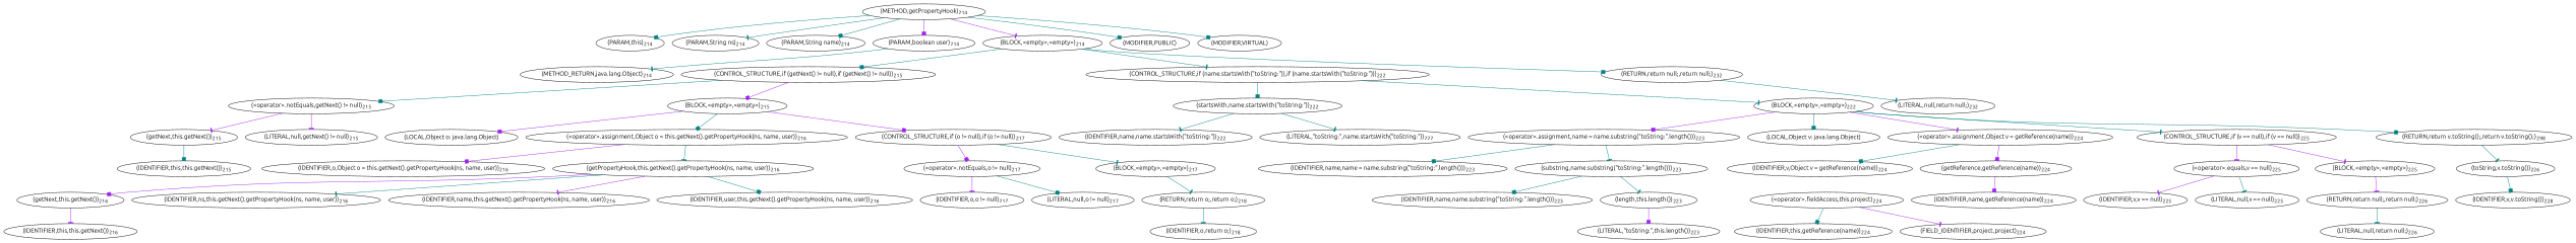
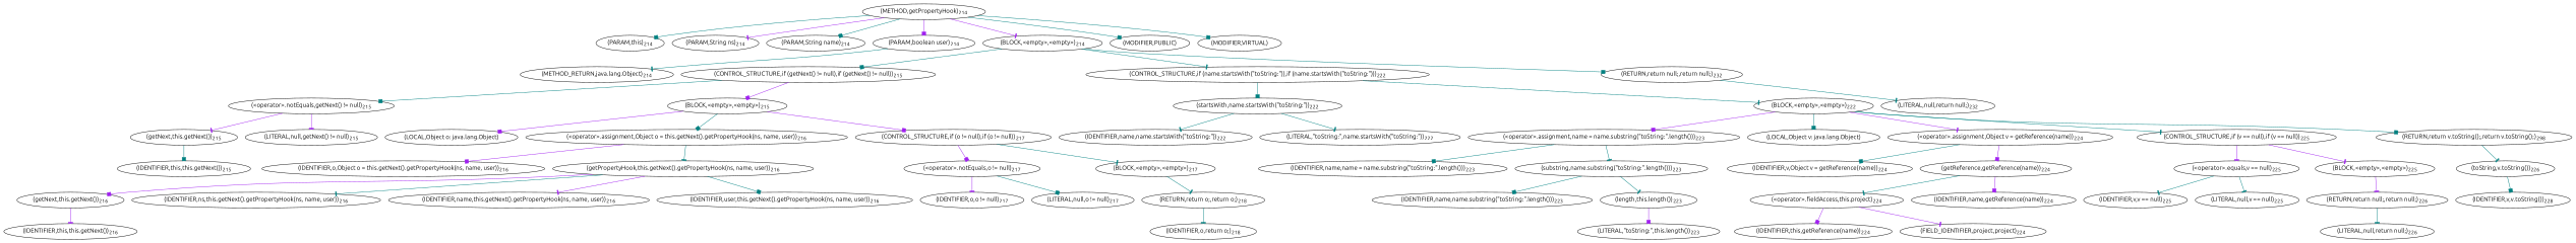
  digraph {
    fontname=Ubuntu
    node [fontname=Ubuntu]
    edge [arrowhead=tee color=teal fontname=Ubuntu]
    n1 [label=<(METHOD,getPropertyHook)<SUB>214</SUB>>]
    n2 [label=<(PARAM,this)<SUB>214</SUB>>]
    n3 [label=<(PARAM,String ns)<SUB>214</SUB>>]
    n4 [label=<(PARAM,String name)<SUB>214</SUB>>]
    n5 [label=<(PARAM,boolean user)<SUB>214</SUB>>]
    n6 [label=<(BLOCK,&lt;empty&gt;,&lt;empty&gt;)<SUB>214</SUB>>]
    n7 [label=<(MODIFIER,PUBLIC)>]
    n8 [label=<(MODIFIER,VIRTUAL)>]
    n9 [label=<(METHOD_RETURN,java.lang.Object)<SUB>214</SUB>>]
    n10 [label=<(CONTROL_STRUCTURE,if (getNext() != null),if (getNext() != null))<SUB>215</SUB>>]
    n11 [label=<(CONTROL_STRUCTURE,if (name.startsWith(&quot;toString:&quot;)),if (name.startsWith(&quot;toString:&quot;)))<SUB>222</SUB>>]
    n12 [label=<(RETURN,return null;,return null;)<SUB>232</SUB>>]
    n13 [label=<(&lt;operator&gt;.notEquals,getNext() != null)<SUB>215</SUB>>]
    n14 [label=<(BLOCK,&lt;empty&gt;,&lt;empty&gt;)<SUB>215</SUB>>]
    n15 [label=<(startsWith,name.startsWith(&quot;toString:&quot;))<SUB>222</SUB>>]
    n16 [label=<(BLOCK,&lt;empty&gt;,&lt;empty&gt;)<SUB>222</SUB>>]
    n17 [label=<(LITERAL,null,return null;)<SUB>232</SUB>>]
    n18 [label=<(getNext,this.getNext())<SUB>215</SUB>>]
    n19 [label=<(LITERAL,null,getNext() != null)<SUB>215</SUB>>]
    n20 [label=<(LOCAL,Object o: java.lang.Object)>]
    n21 [label=<(&lt;operator&gt;.assignment,Object o = this.getNext().getPropertyHook(ns, name, user))<SUB>216</SUB>>]
    n22 [label=<(CONTROL_STRUCTURE,if (o != null),if (o != null))<SUB>217</SUB>>]
    n23 [label=<(IDENTIFIER,this,this.getNext())<SUB>215</SUB>>]
    n24 [label=<(IDENTIFIER,o,Object o = this.getNext().getPropertyHook(ns, name, user))<SUB>216</SUB>>]
    n25 [label=<(getPropertyHook,this.getNext().getPropertyHook(ns, name, user))<SUB>216</SUB>>]
    n26 [label=<(&lt;operator&gt;.notEquals,o != null)<SUB>217</SUB>>]
    n27 [label=<(BLOCK,&lt;empty&gt;,&lt;empty&gt;)<SUB>217</SUB>>]
    n28 [label=<(getNext,this.getNext())<SUB>216</SUB>>]
    n29 [label=<(IDENTIFIER,ns,this.getNext().getPropertyHook(ns, name, user))<SUB>216</SUB>>]
    n30 [label=<(IDENTIFIER,name,this.getNext().getPropertyHook(ns, name, user))<SUB>216</SUB>>]
    n31 [label=<(IDENTIFIER,user,this.getNext().getPropertyHook(ns, name, user))<SUB>216</SUB>>]
    n32 [label=<(IDENTIFIER,this,this.getNext())<SUB>216</SUB>>]
    n33 [label=<(IDENTIFIER,o,o != null)<SUB>217</SUB>>]
    n34 [label=<(LITERAL,null,o != null)<SUB>217</SUB>>]
    n35 [label=<(RETURN,return o;,return o;)<SUB>218</SUB>>]
    n36 [label=<(IDENTIFIER,o,return o;)<SUB>218</SUB>>]
    n37 [label=<(IDENTIFIER,name,name.startsWith(&quot;toString:&quot;))<SUB>222</SUB>>]
    n38 [label=<(LITERAL,&quot;toString:&quot;,name.startsWith(&quot;toString:&quot;))<SUB>222</SUB>>]
    n39 [label=<(&lt;operator&gt;.assignment,name = name.substring(&quot;toString:&quot;.length()))<SUB>223</SUB>>]
    n40 [label=<(LOCAL,Object v: java.lang.Object)>]
    n41 [label=<(&lt;operator&gt;.assignment,Object v = getReference(name))<SUB>224</SUB>>]
    n42 [label=<(CONTROL_STRUCTURE,if (v == null),if (v == null))<SUB>225</SUB>>]
    n43 [label=<(RETURN,return v.toString();,return v.toString();)<SUB>298</SUB>>]
    n44 [label=<(IDENTIFIER,name,name = name.substring(&quot;toString:&quot;.length()))<SUB>223</SUB>>]
    n45 [label=<(substring,name.substring(&quot;toString:&quot;.length()))<SUB>223</SUB>>]
    n46 [label=<(IDENTIFIER,v,Object v = getReference(name))<SUB>224</SUB>>]
    n47 [label=<(getReference,getReference(name))<SUB>224</SUB>>]
    n48 [label=<(&lt;operator&gt;.equals,v == null)<SUB>225</SUB>>]
    n49 [label=<(BLOCK,&lt;empty&gt;,&lt;empty&gt;)<SUB>225</SUB>>]
    n50 [label=<(toString,v.toString())<SUB>226</SUB>>]
    n51 [label=<(IDENTIFIER,name,name.substring(&quot;toString:&quot;.length()))<SUB>223</SUB>>]
    n52 [label=<(length,this.length())<SUB>223</SUB>>]
    n53 [label=<(LITERAL,&quot;toString:&quot;,this.length())<SUB>223</SUB>>]
    n54 [label=<(&lt;operator&gt;.fieldAccess,this.project)<SUB>224</SUB>>]
    n55 [label=<(IDENTIFIER,name,getReference(name))<SUB>224</SUB>>]
    n56 [label=<(IDENTIFIER,this,getReference(name))<SUB>224</SUB>>]
    n57 [label=<(FIELD_IDENTIFIER,project,project)<SUB>224</SUB>>]
    n58 [label=<(IDENTIFIER,v,v == null)<SUB>225</SUB>>]
    n59 [label=<(LITERAL,null,v == null)<SUB>225</SUB>>]
    n60 [label=<(RETURN,return null;,return null;)<SUB>226</SUB>>]
    n61 [label=<(LITERAL,null,return null;)<SUB>226</SUB>>]
    n62 [label=<(IDENTIFIER,v,v.toString())<SUB>228</SUB>>]
    n1 -> n2 [arrowhead=box]
-   n1 -> n3
+   n1 -> n3 [color=purple]
    n1 -> n4 [arrowhead=box]
    n1 -> n5 [arrowhead=box color=purple]
    n1 -> n6 [color=purple]
    n1 -> n7 [arrowhead=box]
    n1 -> n8 [arrowhead=box]
    n5 -> n9
    n6 -> n10 [arrowhead=box]
    n6 -> n11
    n6 -> n12 [arrowhead=box]
    n10 -> n13 [arrowhead=box]
    n10 -> n14 [arrowhead=box color=purple]
    n11 -> n15 [arrowhead=box]
    n11 -> n16
    n12 -> n17
    n13 -> n18 [color=purple]
    n13 -> n19 [color=purple]
    n14 -> n20 [arrowhead=box color=purple]
    n14 -> n21 [arrowhead=box]
    n14 -> n22 [arrowhead=box color=purple]
    n15 -> n37
    n15 -> n38
    n16 -> n39 [arrowhead=box color=purple]
    n16 -> n40 [arrowhead=box]
    n16 -> n41 [color=purple]
    n16 -> n42
    n16 -> n43 [arrowhead=box]
    n18 -> n23 [arrowhead=box]
    n21 -> n24 [arrowhead=box color=purple]
    n21 -> n25
    n22 -> n26 [arrowhead=box color=purple]
    n22 -> n27
    n25 -> n28 [arrowhead=box color=purple]
    n25 -> n29
    n25 -> n30 [color=purple]
    n25 -> n31 [arrowhead=box]
    n26 -> n33 [color=purple]
    n26 -> n34 [arrowhead=box]
    n27 -> n35
    n28 -> n32 [color=purple]
    n35 -> n36
    n39 -> n44 [arrowhead=box]
    n39 -> n45
    n41 -> n46 [arrowhead=box]
    n41 -> n47 [arrowhead=box color=purple]
    n42 -> n48 [color=purple]
    n42 -> n49 [color=purple]
    n43 -> n50
    n45 -> n51 [arrowhead=box]
    n45 -> n52
+   n47 -> n54
    n47 -> n55 [arrowhead=box color=purple]
-   n48 -> n58 [color=purple]
+   n48 -> n58
    n48 -> n59
    n49 -> n60 [color=purple]
    n50 -> n62 [arrowhead=box]
    n52 -> n53 [arrowhead=box color=purple]
-   n54 -> n56 [arrowhead=box]
+   n54 -> n56 [arrowhead=box color=purple]
    n54 -> n57 [color=purple]
    n60 -> n61
  }
